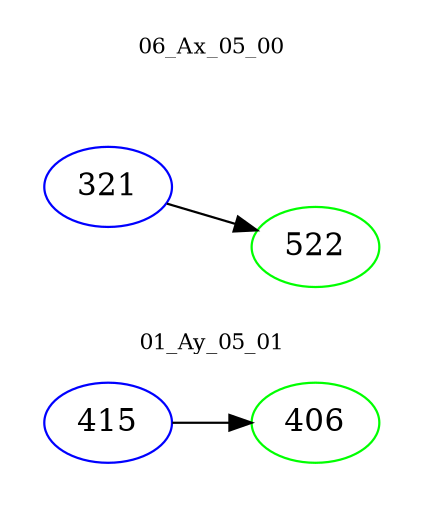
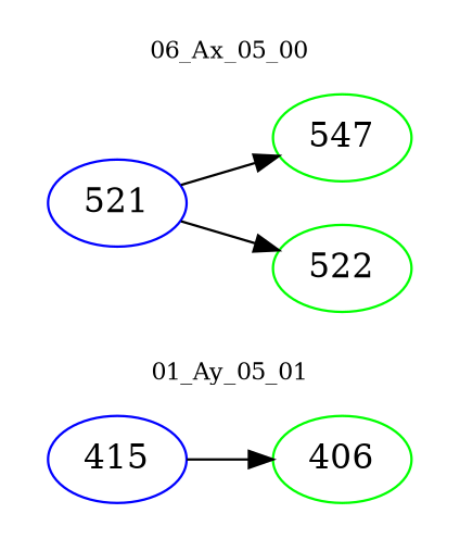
  digraph {
    rankdir=LR
    node [color=green]
    edge [color=black]
    n1 [color=blue label=415]
    n2 [label=406]
-   n3 [color=blue label=321]
+   n3 [color=blue label=521]
    n4 [label=522]
+   n5 [label=547]
    subgraph cluster_1 {
      color=white
      fontsize=10
      label="01_Ay_05_01"
      n1
      n2
    }
    subgraph cluster_2 {
      color=white
      fontsize=10
      label="06_Ax_05_00"
      n3
      n4
+     n5
    }
    n1 -> n2
    n3 -> n4
+   n3 -> n5
  }
